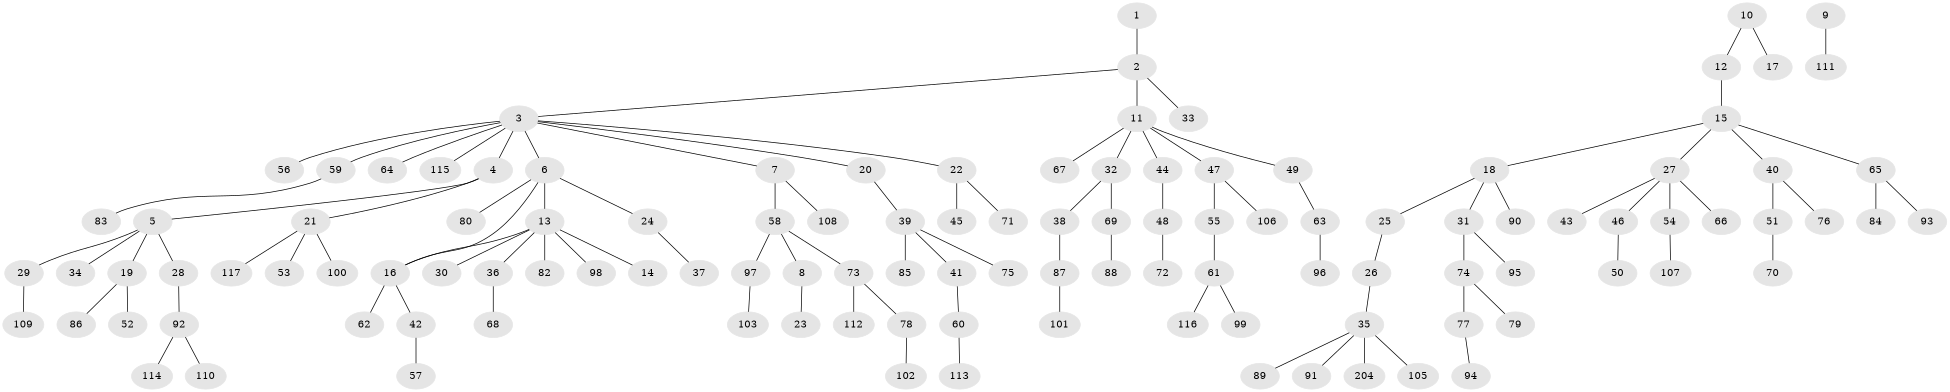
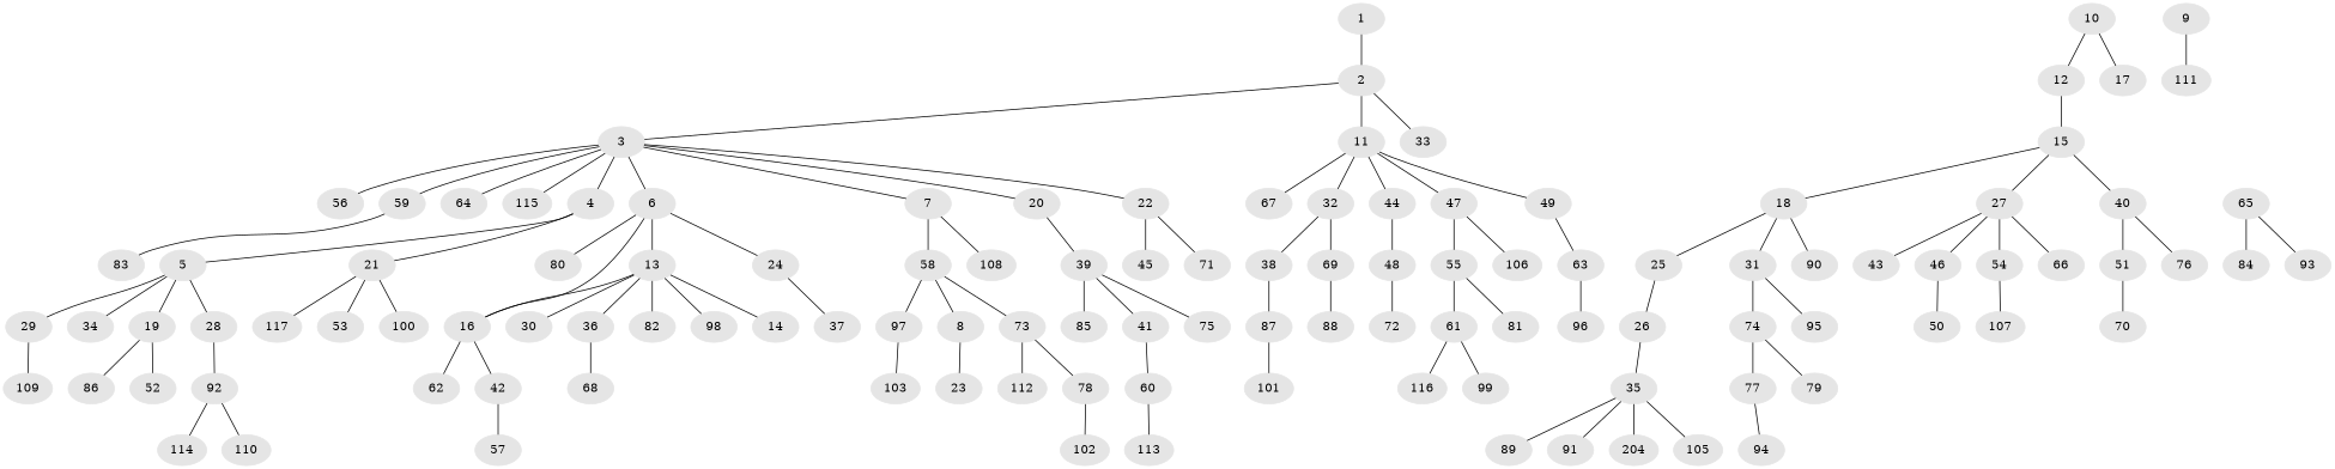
  graph {
    node [color=gray90 style=filled]
    1
    2
    3
    11
    33
    4
    6
    7
    20
    22
    56
    59
    64
    115
    32
    44
    47
    49
    67
    5
    21
    13
    24
    80
    16
    58
    108
    10
    12
    17
    39
    45
    71
    83
    19
    28
    29
    34
    53
    100
    117
    52
    86
    92
    109
    9
    111
    14
    30
    36
    82
    98
    37
    8
    23
    73
    97
    15
    38
    69
    48
    55
    106
    63
    18
    27
    40
    65
    42
    62
    68
    25
    31
    90
    43
    46
    54
    66
    51
    76
    84
    93
    57
    26
    74
    95
    41
    75
    85
    35
    89
    91
    n93 [label=204]
    105
    50
    107
    110
    114
    77
    79
    87
    88
    101
    60
    70
    113
    72
    61
+   81
    96
    99
    116
    78
    112
    103
    102
    94
    1 -- 2
    2 -- 3
    2 -- 11
    2 -- 33
    3 -- 4
    3 -- 6
    3 -- 7
    3 -- 20
    3 -- 22
    3 -- 56
    3 -- 59
    3 -- 64
    3 -- 115
    11 -- 32
    11 -- 44
    11 -- 47
    11 -- 49
    11 -- 67
    4 -- 5
    4 -- 21
    6 -- 13
    6 -- 24
    6 -- 80
    6 -- 16
    7 -- 58
    7 -- 108
    20 -- 39
    22 -- 45
    22 -- 71
    59 -- 83
    32 -- 38
    32 -- 69
    44 -- 48
    47 -- 55
    47 -- 106
    49 -- 63
    5 -- 19
    5 -- 28
    5 -- 29
    5 -- 34
    21 -- 53
    21 -- 100
    21 -- 117
    13 -- 16
    13 -- 14
    13 -- 30
    13 -- 36
    13 -- 82
    13 -- 98
    24 -- 37
    16 -- 42
    16 -- 62
    58 -- 8
    58 -- 73
    58 -- 97
    10 -- 12
    10 -- 17
    12 -- 15
    39 -- 41
    39 -- 75
    39 -- 85
    19 -- 52
    19 -- 86
    28 -- 92
    29 -- 109
    92 -- 110
    92 -- 114
    9 -- 111
    36 -- 68
    8 -- 23
    73 -- 78
    73 -- 112
    97 -- 103
    15 -- 18
    15 -- 27
    15 -- 40
-   15 -- 65
    38 -- 87
    69 -- 88
    48 -- 72
    55 -- 61
+   55 -- 81
    63 -- 96
    18 -- 25
    18 -- 31
    18 -- 90
    27 -- 43
    27 -- 46
    27 -- 54
    27 -- 66
    40 -- 51
    40 -- 76
    65 -- 84
    65 -- 93
    42 -- 57
    25 -- 26
    31 -- 74
    31 -- 95
    46 -- 50
    54 -- 107
    51 -- 70
    26 -- 35
    74 -- 77
    74 -- 79
    41 -- 60
    35 -- 89
    35 -- 91
    35 -- n93
    35 -- 105
    77 -- 94
    87 -- 101
    60 -- 113
    61 -- 99
    61 -- 116
    78 -- 102
  }
